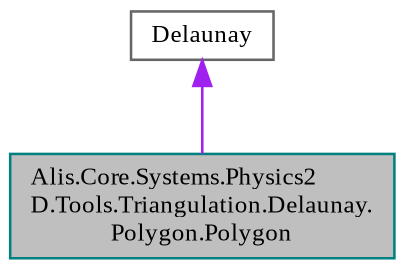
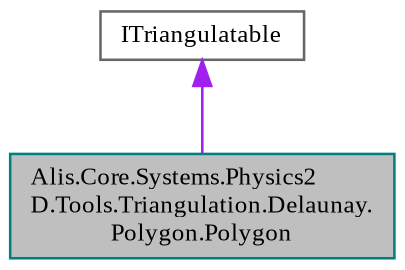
  digraph {
    fontname="Liberation Serif"
    node [fontname="Liberation Serif" fontsize=10 shape=record style=filled]
    n1 [color=teal fillcolor=grey75 fontcolor=black height=0.2 label="Alis.Core.Systems.Physics2\lD.Tools.Triangulation.Delaunay.\lPolygon.Polygon" width=0.4]
-   n2 [color=gray40 fillcolor=white height=0.2 label=Delaunay width=0.4]
+   n2 [color=gray40 fillcolor=white height=0.2 label=ITriangulatable width=0.4]
    n2 -> n1 [color=purple dir=back fontname="Liberation Serif" fontsize=10 labelfontname=Helvetica labelfontsize=10 style=solid]
  }
